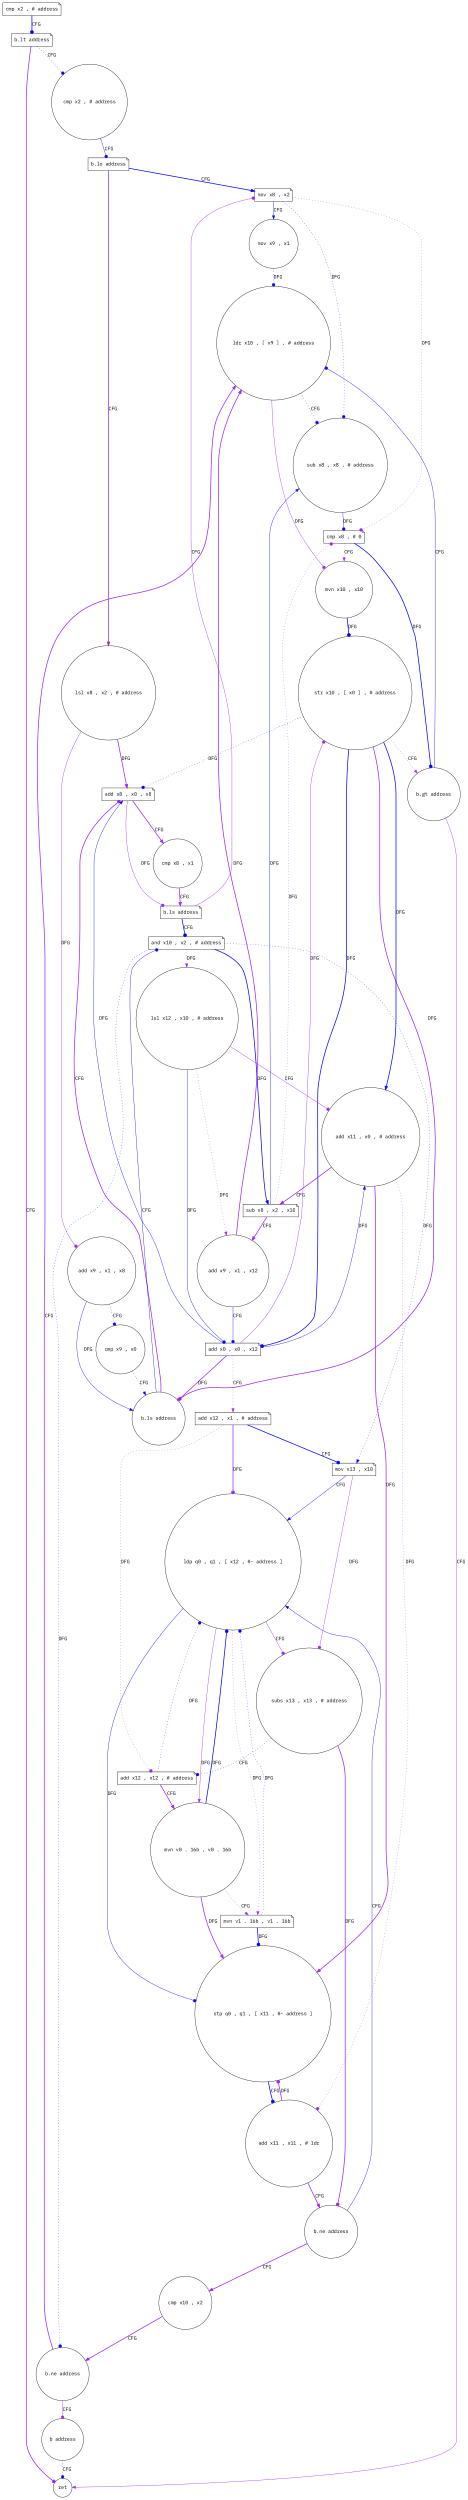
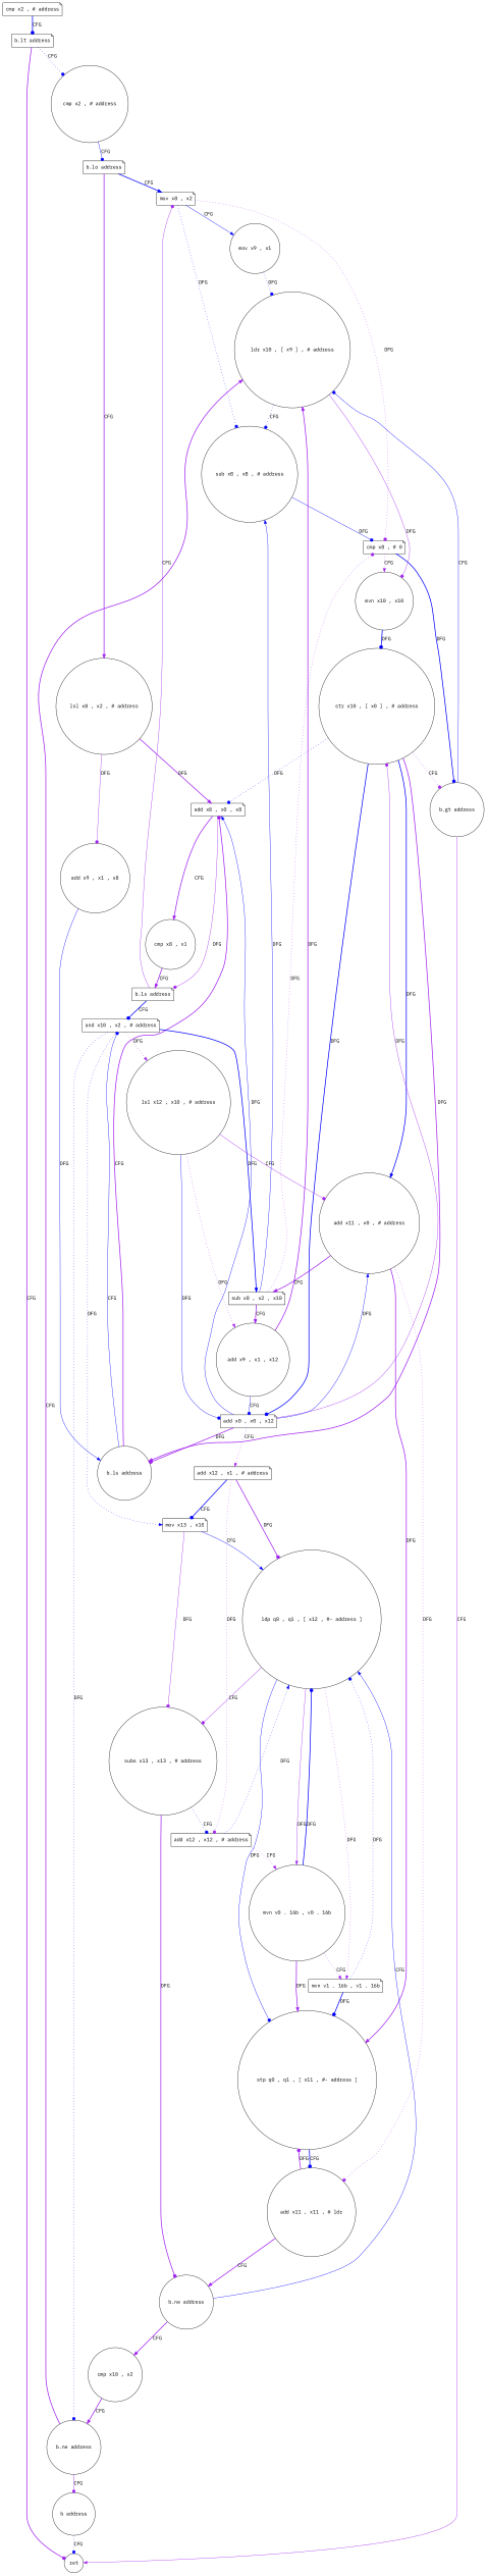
  digraph {
    fontname="IBM Plex Mono"
    node [fontname="IBM Plex Mono" shape=circle]
    edge [arrowhead=dot color=purple fontname="IBM Plex Mono" style=bold]
    n1 [label="cmp x2 , # address" shape=note]
    n2 [label="b.lt address" shape=note]
    n3 [label=ret]
    n4 [label="cmp x2 , # address"]
    n5 [label="b.lo address" shape=note]
    n6 [label="mov x8 , x2" shape=note]
    n7 [label="lsl x8 , x2 , # address"]
    n8 [label="mov x9 , x1"]
    n9 [label="sub x8 , x8 , # address"]
    n10 [label="cmp x8 , # 0" shape=note]
    n11 [label="add x9 , x1 , x8"]
    n12 [label="add x8 , x0 , x8" shape=note]
    n13 [label="ldr x10 , [ x9 ] , # address"]
    n14 [label="mvn x10 , x10"]
    n15 [label="b.gt address"]
-   n16 [label="cmp x9 , x0"]
    n17 [label="b.ls address"]
    n18 [label="cmp x8 , x1"]
    n19 [label="b.ls address" shape=note]
    n20 [label="str x10 , [ x0 ] , # address"]
    n21 [label="and x10 , x2 , # address" shape=note]
    n22 [label="lsl x12 , x10 , # address"]
    n23 [label="sub x8 , x2 , x10" shape=note]
    n24 [label="mov x13 , x10" shape=note]
    n25 [label="b.ne address"]
    n26 [label="add x11 , x0 , # address"]
    n27 [label="add x0 , x0 , x12" shape=note]
    n28 [label="add x9 , x1 , x12"]
    n29 [label="ldp q0 , q1 , [ x12 , #- address ]"]
    n30 [label="subs x13 , x13 , # address"]
    n31 [label="b address"]
    n32 [label="stp q0 , q1 , [ x11 , #- address ]"]
    n33 [label="add x11 , x11 , # ldr"]
    n34 [label="add x12 , x1 , # address" shape=note]
    n35 [label="b.ne address"]
    n36 [label="add x12 , x12 , # address" shape=note]
    n37 [label="mvn v0 . 16b , v0 . 16b"]
    n38 [label="mvn v1 . 16b , v1 . 16b" shape=note]
    n39 [label="cmp x10 , x2"]
    n1 -> n2 [color=blue label=CFG]
    n2 -> n3 [label=CFG]
    n2 -> n4 [color=blue label=CFG style=dotted]
    n4 -> n5 [color=blue label=CFG style=solid]
    n5 -> n6 [arrowhead=normal color=blue label=CFG]
    n5 -> n7 [arrowhead=normal label=CFG]
    n6 -> n8 [arrowhead=normal color=blue label=CFG style=solid]
    n6 -> n9 [color=blue label=DFG style=dotted]
    n6 -> n10 [label=DFG style=dotted]
    n7 -> n11 [label=DFG style=solid]
    n7 -> n12 [arrowhead=normal label=DFG]
    n8 -> n13 [color=blue label=DFG style=dotted]
    n9 -> n10 [color=blue label=DFG style=solid]
    n10 -> n14 [arrowhead=normal label=CFG style=dotted]
    n10 -> n15 [color=blue label=DFG]
-   n11 -> n16 [color=blue label=CFG style=dotted]
    n11 -> n17 [arrowhead=normal color=blue label=DFG style=solid]
    n12 -> n18 [arrowhead=normal label=CFG]
    n12 -> n19 [label=DFG style=solid]
    n13 -> n9 [color=blue label=CFG style=dotted]
    n13 -> n14 [label=DFG style=solid]
    n14 -> n20 [color=blue label=DFG]
    n15 -> n3 [arrowhead=normal label=CFG style=solid]
    n15 -> n13 [color=blue label=CFG style=solid]
-   n16 -> n17 [arrowhead=normal color=blue label=CFG style=dotted]
    n17 -> n12 [label=CFG]
    n17 -> n21 [color=blue label=CFG style=solid]
    n18 -> n19 [arrowhead=normal label=CFG]
    n19 -> n6 [label=CFG style=solid]
    n19 -> n21 [color=blue label=CFG]
    n20 -> n12 [color=blue label=DFG style=dotted]
-   n20 -> n15 [arrowhead=normal label=CFG style=dotted]
+   n20 -> n15 [label=CFG style=dotted]
    n20 -> n17 [arrowhead=normal label=DFG]
    n20 -> n26 [arrowhead=normal color=blue label=DFG]
    n20 -> n27 [color=blue label=DFG]
    n21 -> n22 [arrowhead=normal label=DFG style=dotted]
    n21 -> n23 [arrowhead=normal color=blue label=DFG]
    n21 -> n24 [arrowhead=normal color=blue label=DFG style=dotted]
    n21 -> n25 [color=blue label=DFG style=dotted]
    n22 -> n26 [label=CFG style=solid]
    n22 -> n27 [color=blue label=DFG style=solid]
    n22 -> n28 [arrowhead=normal label=DFG style=dotted]
    n23 -> n9 [arrowhead=normal color=blue label=DFG style=solid]
    n23 -> n10 [label=DFG style=dotted]
    n23 -> n28 [arrowhead=normal label=CFG]
    n24 -> n29 [arrowhead=normal color=blue label=CFG style=solid]
    n24 -> n30 [label=DFG style=solid]
    n25 -> n13 [arrowhead=normal label=CFG]
    n25 -> n31 [label=CFG style=solid]
    n26 -> n23 [arrowhead=normal label=CFG]
    n26 -> n32 [arrowhead=normal label=DFG]
    n26 -> n33 [label=DFG style=dotted]
    n27 -> n12 [arrowhead=normal color=blue label=DFG style=solid]
    n27 -> n17 [label=DFG]
    n27 -> n20 [label=DFG style=solid]
    n27 -> n26 [arrowhead=normal color=blue label=DFG style=solid]
    n27 -> n34 [arrowhead=normal label=CFG style=dotted]
    n28 -> n13 [arrowhead=normal label=DFG]
    n28 -> n27 [color=blue label=CFG style=solid]
    n29 -> n30 [label=CFG style=solid]
    n29 -> n32 [color=blue label=DFG style=solid]
    n29 -> n37 [arrowhead=normal label=DFG style=solid]
    n29 -> n38 [arrowhead=normal label=DFG style=dotted]
    n30 -> n35 [label=DFG]
    n30 -> n36 [color=blue label=CFG style=dotted]
    n31 -> n3 [color=blue label=CFG style=dotted]
    n32 -> n33 [color=blue label=CFG]
    n33 -> n32 [label=DFG]
    n33 -> n35 [arrowhead=normal label=CFG]
    n34 -> n24 [color=blue label=CFG]
    n34 -> n29 [label=DFG]
    n34 -> n36 [label=DFG style=dotted]
    n35 -> n29 [arrowhead=normal color=blue label=CFG style=solid]
    n35 -> n39 [arrowhead=normal label=CFG]
-   n36 -> n29 [color=blue label=DFG style=dotted]
-   n36 -> n37 [arrowhead=normal label=CFG]
+   n36 -> n29 [arrowhead=normal color=blue label=DFG style=dotted]
+   n36 -> n37 [arrowhead=normal label=CFG style=dotted]
    n37 -> n29 [color=blue label=DFG]
    n37 -> n32 [arrowhead=normal label=DFG]
    n37 -> n38 [arrowhead=normal label=CFG style=dotted]
    n38 -> n29 [color=blue label=DFG style=dotted]
    n38 -> n32 [color=blue label=DFG]
    n39 -> n25 [arrowhead=normal label=CFG]
  }
